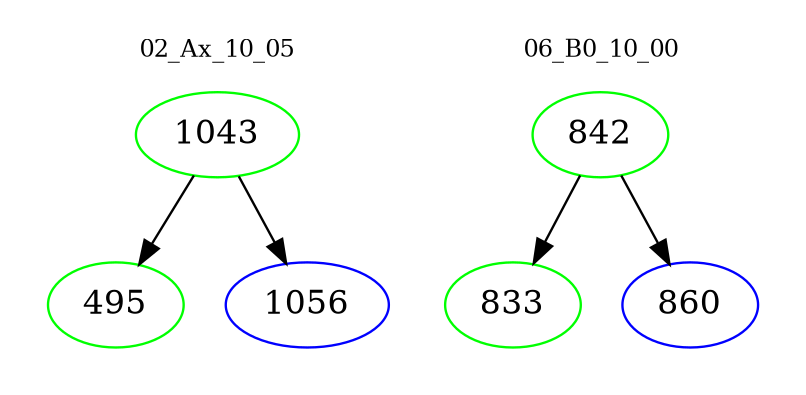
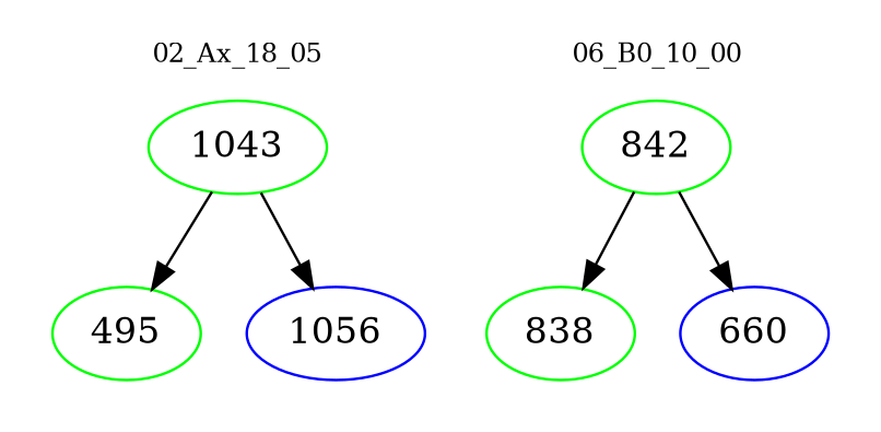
  digraph {
    node [color=green]
    edge [color=black]
    n1 [label=1043]
    n2 [label=495]
    n3 [color=blue label=1056]
    n4 [label=842]
-   n5 [label=833]
-   n6 [color=blue label=860]
+   n5 [label=838]
+   n6 [color=blue label=660]
    subgraph cluster_1 {
      color=white
      fontsize=10
-     label="02_Ax_10_05"
+     label="02_Ax_18_05"
      n1
      n2
      n3
    }
    subgraph cluster_2 {
      color=white
      fontsize=10
      label="06_B0_10_00"
      n4
      n5
      n6
    }
    n1 -> n2
    n1 -> n3
    n4 -> n5
    n4 -> n6
  }
